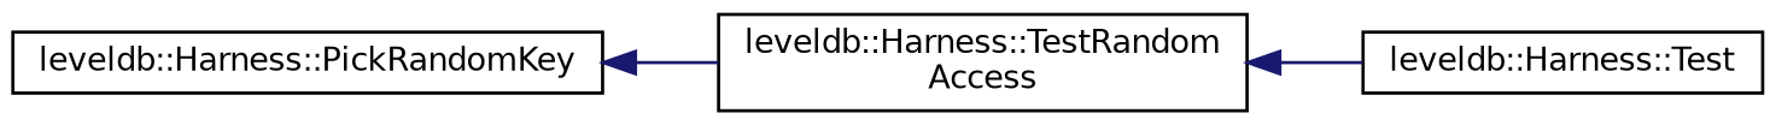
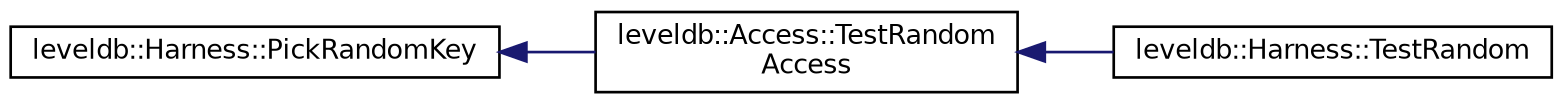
  digraph {
    rankdir=LR
    node [color=black fillcolor=white fontname=Helvetica fontsize=10 shape=record style=filled]
    edge [color=midnightblue dir=back fontname=Helvetica fontsize=10 labelfontname=Helvetica labelfontsize=10 style=solid]
    n1 [height=0.2 label="leveldb::Harness::PickRandomKey" width=0.4]
-   n2 [height=0.2 label="leveldb::Harness::TestRandom\lAccess" width=0.4]
-   n3 [height=0.2 label="leveldb::Harness::Test" width=0.4]
+   n2 [height=0.2 label="leveldb::Access::TestRandom\lAccess" width=0.4]
+   n3 [height=0.2 label="leveldb::Harness::TestRandom" width=0.4]
    n1 -> n2
    n2 -> n3
  }
